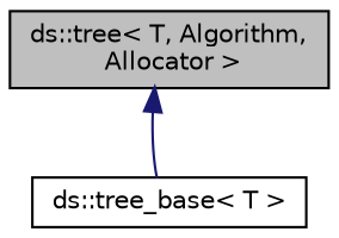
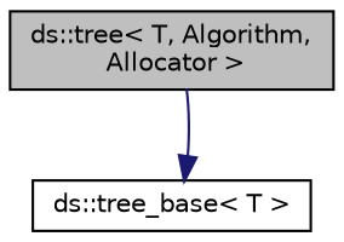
  digraph {
    node [color=black fontname=Helvetica fontsize=10 shape=record style=filled]
    n1 [fillcolor=grey75 fontcolor=black height=0.2 label="ds::tree\< T, Algorithm,\l Allocator \>" width=0.4]
    n2 [fillcolor=white height=0.2 label="ds::tree_base\< T \>" width=0.4]
-   n1 -> n2 [color=midnightblue dir=back fontname=Helvetica fontsize=10 labelfontname=Helvetica labelfontsize=10 style=solid]
+   n2 -> n1 [color=midnightblue dir=back fontname=Helvetica fontsize=10 labelfontname=Helvetica labelfontsize=10 style=solid]
  }
